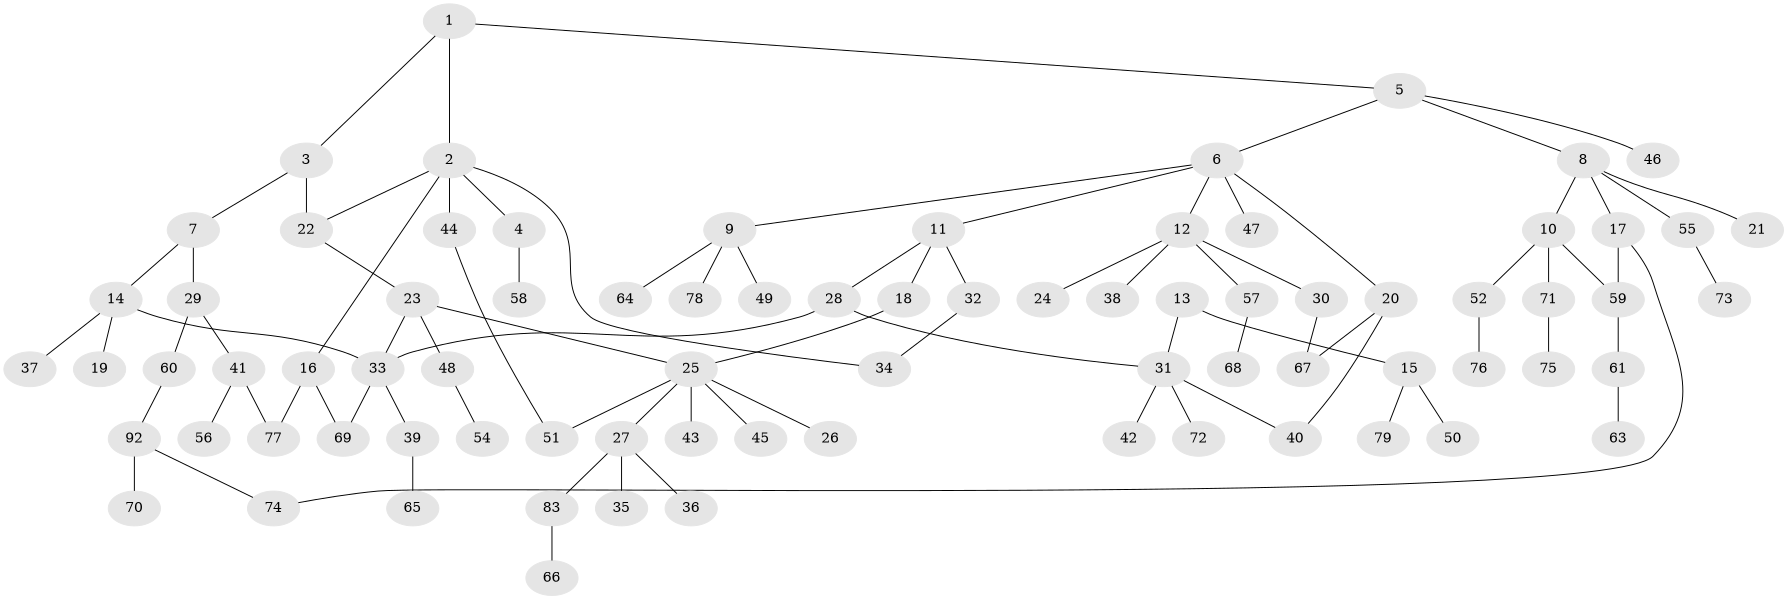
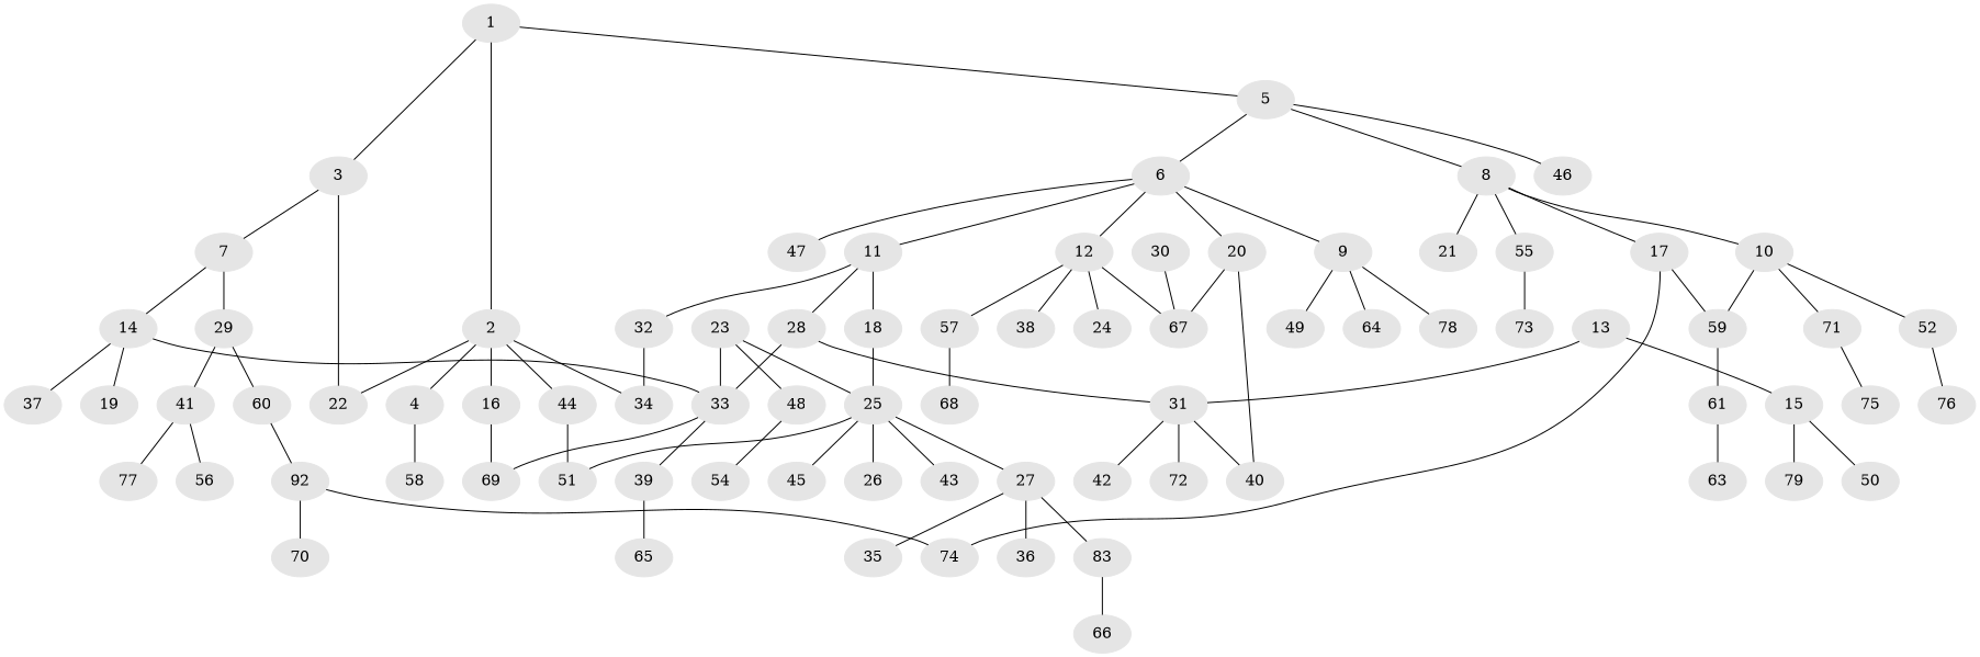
  graph {
    node [color=gray90 style=filled]
    1
    2
    3
    5
    4
    16
    22
    34
    44
    7
    6
    8
    46
    58
    69
    77
    23
    51
    14
    29
    9
    11
    12
    20
    47
    10
    17
    21
    55
    49
    64
    78
    18
    28
    32
    24
    30
    38
    57
    40
    67
    19
    33
    37
    41
    60
    52
    71
    59
    74
    73
    13
    15
    31
    76
    75
    25
    68
    50
    79
    42
    72
    39
    61
    26
    27
    43
    45
    48
    54
    35
    36
    n73 [label=83]
    66
    56
    n76 [label=92]
    65
    63
    70
    1 -- 2
    1 -- 3
    1 -- 5
    2 -- 4
    2 -- 16
    2 -- 22
    2 -- 34
    2 -- 44
    3 -- 22
    3 -- 7
    5 -- 6
    5 -- 8
    5 -- 46
    4 -- 58
    16 -- 69
-   16 -- 77
-   22 -- 23
    44 -- 51
    7 -- 14
    7 -- 29
    6 -- 9
    6 -- 11
    6 -- 12
    6 -- 20
    6 -- 47
    8 -- 10
    8 -- 17
    8 -- 21
    8 -- 55
    23 -- 33
    23 -- 25
    23 -- 48
    14 -- 19
    14 -- 33
    14 -- 37
    29 -- 41
    29 -- 60
    9 -- 49
    9 -- 64
    9 -- 78
    11 -- 18
    11 -- 28
    11 -- 32
    12 -- 24
-   12 -- 30
+   12 -- 67
    12 -- 38
    12 -- 57
    20 -- 40
    20 -- 67
    10 -- 52
    10 -- 71
    10 -- 59
    17 -- 59
    17 -- 74
    55 -- 73
    18 -- 25
    28 -- 33
    28 -- 31
    32 -- 34
    30 -- 67
    57 -- 68
    33 -- 69
    33 -- 39
    41 -- 77
    41 -- 56
    60 -- n76
    52 -- 76
    71 -- 75
    59 -- 61
    13 -- 15
    13 -- 31
    15 -- 50
    15 -- 79
    31 -- 40
    31 -- 42
    31 -- 72
    25 -- 51
    25 -- 26
    25 -- 27
    25 -- 43
    25 -- 45
    39 -- 65
    61 -- 63
    27 -- 35
    27 -- 36
    27 -- n73
    48 -- 54
    n73 -- 66
    n76 -- 74
    n76 -- 70
  }
